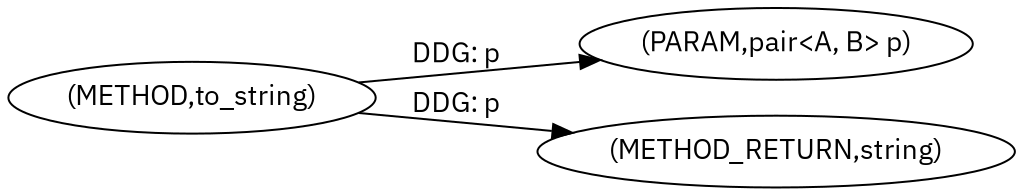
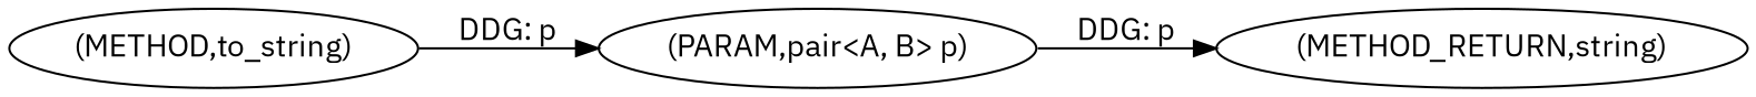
  digraph {
    fontname="IBM Plex Sans"
    rankdir=LR
    node [fontname="IBM Plex Sans"]
    edge [fontname="IBM Plex Sans"]
    n1 [label="(METHOD,to_string)"]
    n2 [label="(PARAM,pair<A, B> p)"]
    n3 [label="(METHOD_RETURN,string)"]
    n1 -> n2 [label="DDG: p"]
-   n1 -> n3 [label="DDG: p"]
+   n2 -> n3 [label="DDG: p"]
  }
